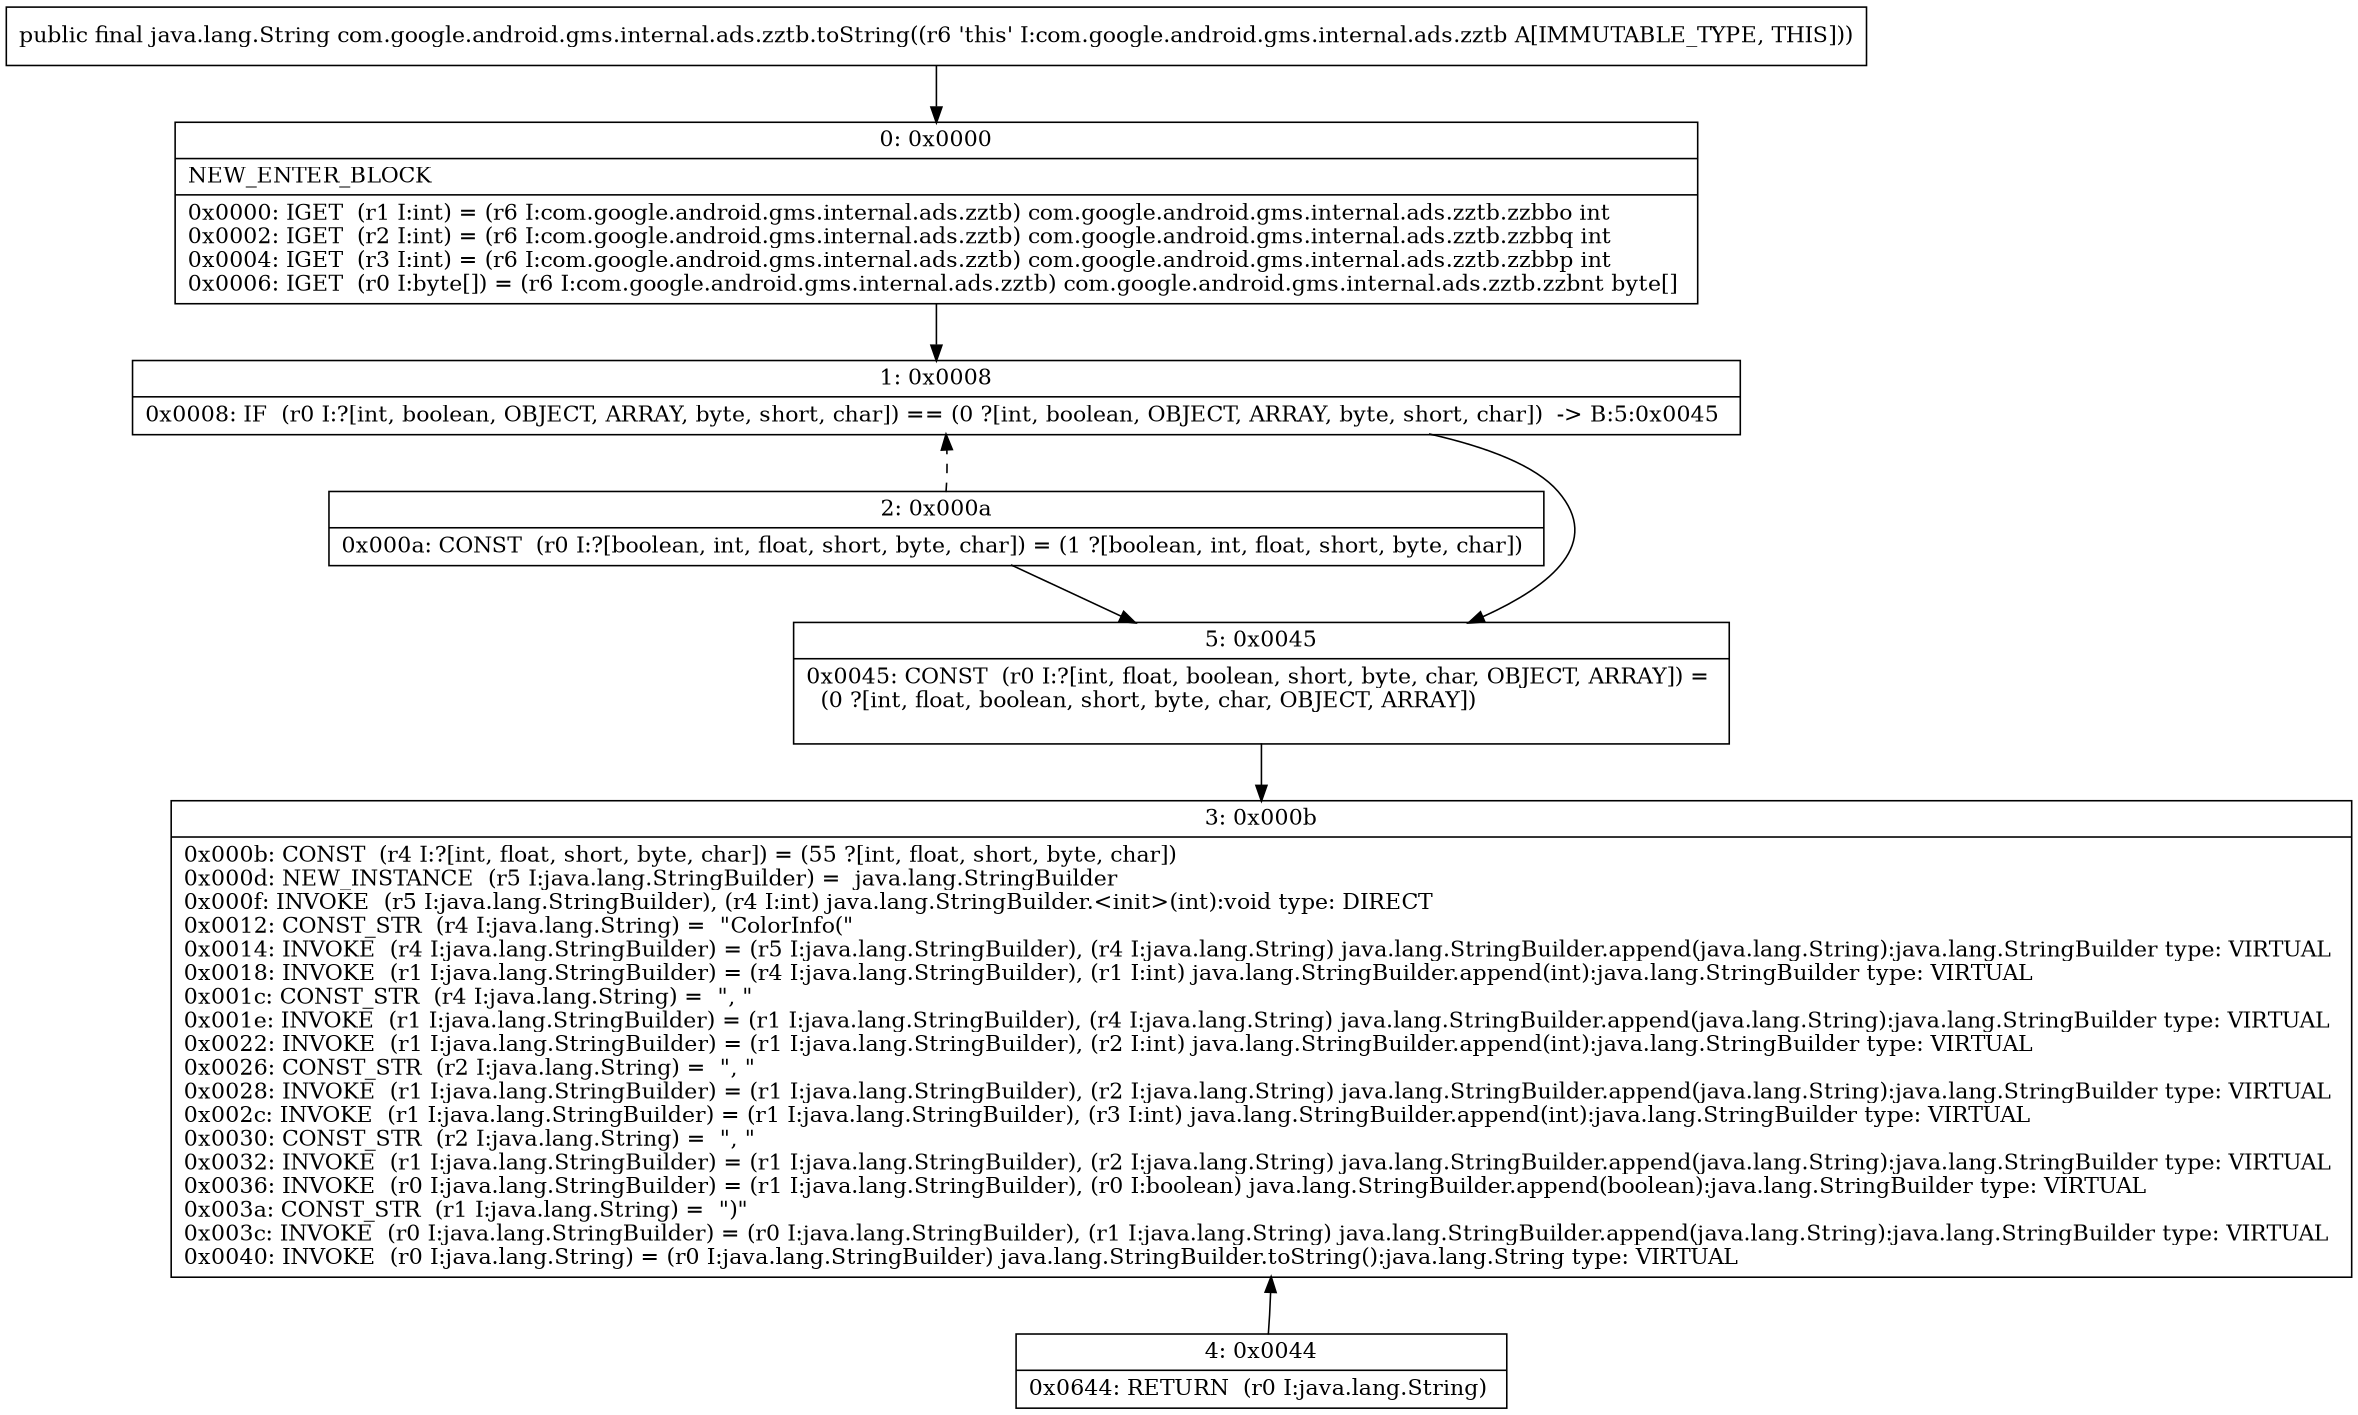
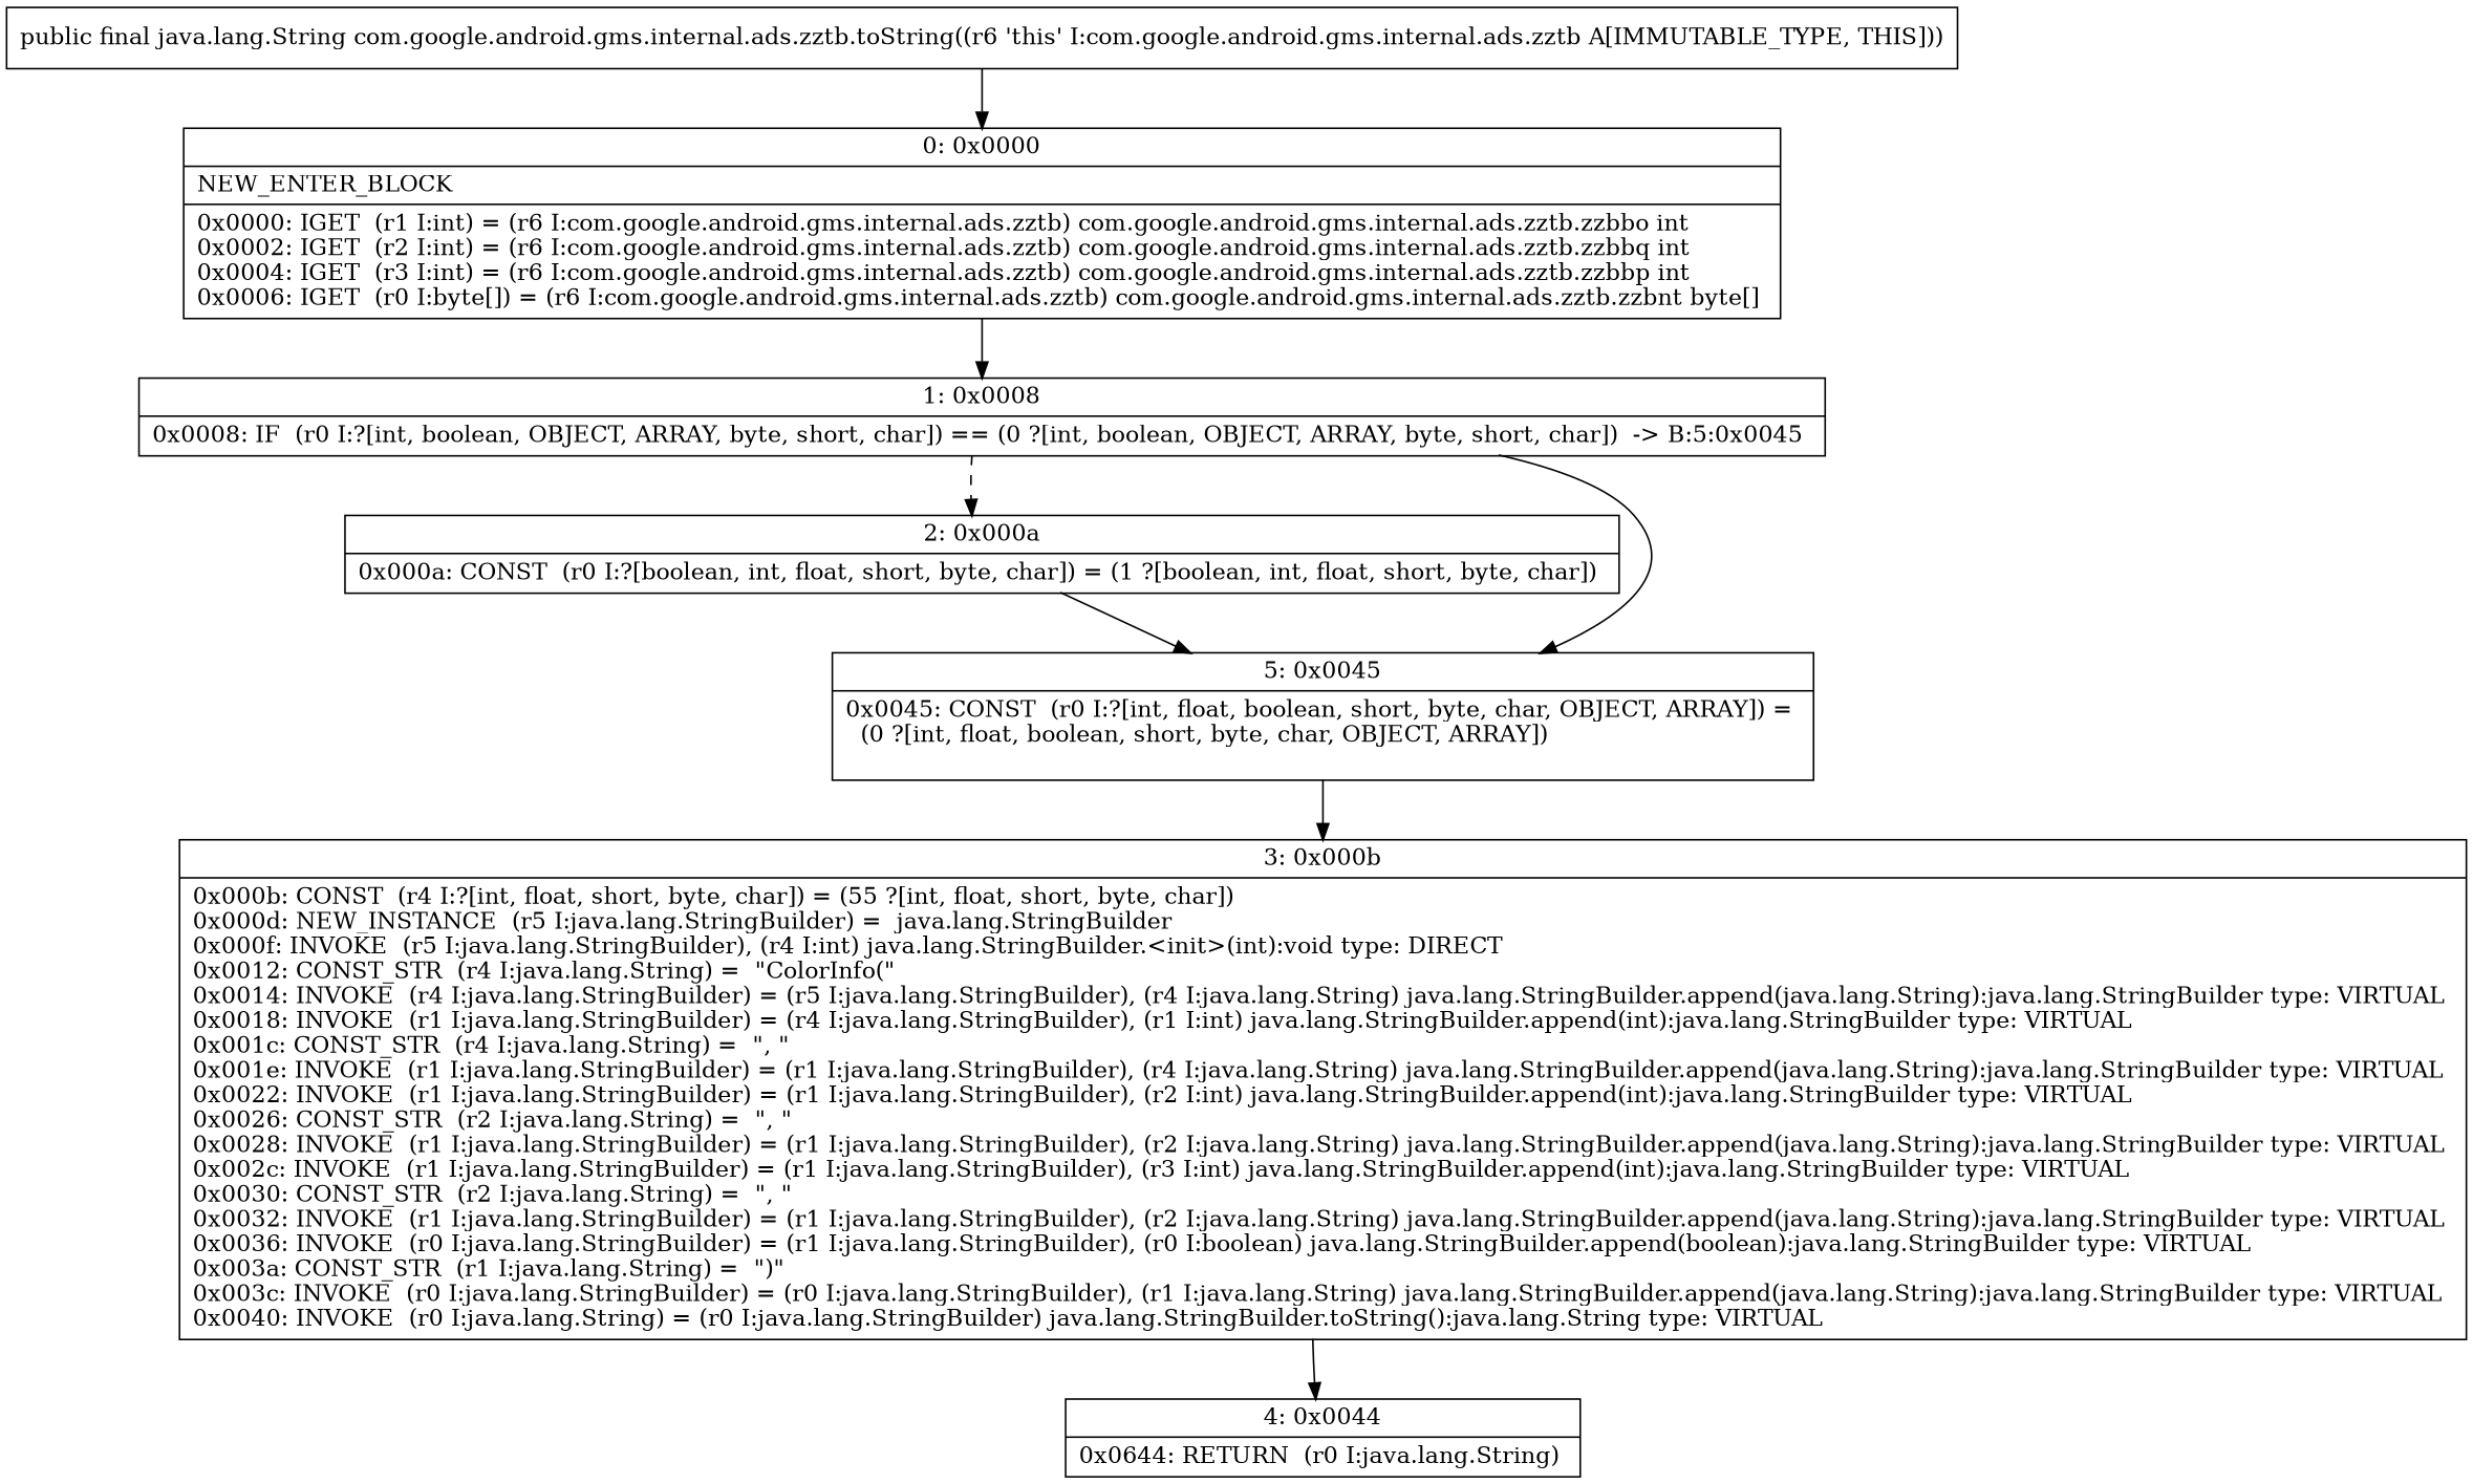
  digraph {
    node [shape=record]
    n1 [label="{0\:\ 0x0000|NEW_ENTER_BLOCK\l|0x0000: IGET  (r1 I:int) = (r6 I:com.google.android.gms.internal.ads.zztb) com.google.android.gms.internal.ads.zztb.zzbbo int \l0x0002: IGET  (r2 I:int) = (r6 I:com.google.android.gms.internal.ads.zztb) com.google.android.gms.internal.ads.zztb.zzbbq int \l0x0004: IGET  (r3 I:int) = (r6 I:com.google.android.gms.internal.ads.zztb) com.google.android.gms.internal.ads.zztb.zzbbp int \l0x0006: IGET  (r0 I:byte[]) = (r6 I:com.google.android.gms.internal.ads.zztb) com.google.android.gms.internal.ads.zztb.zzbnt byte[] \l}"]
    n2 [label="{1\:\ 0x0008|0x0008: IF  (r0 I:?[int, boolean, OBJECT, ARRAY, byte, short, char]) == (0 ?[int, boolean, OBJECT, ARRAY, byte, short, char])  \-\> B:5:0x0045 \l}"]
    n3 [label="{2\:\ 0x000a|0x000a: CONST  (r0 I:?[boolean, int, float, short, byte, char]) = (1 ?[boolean, int, float, short, byte, char]) \l}"]
    n4 [label="{5\:\ 0x0045|0x0045: CONST  (r0 I:?[int, float, boolean, short, byte, char, OBJECT, ARRAY]) = \l  (0 ?[int, float, boolean, short, byte, char, OBJECT, ARRAY])\l \l}"]
    n5 [label="{3\:\ 0x000b|0x000b: CONST  (r4 I:?[int, float, short, byte, char]) = (55 ?[int, float, short, byte, char]) \l0x000d: NEW_INSTANCE  (r5 I:java.lang.StringBuilder) =  java.lang.StringBuilder \l0x000f: INVOKE  (r5 I:java.lang.StringBuilder), (r4 I:int) java.lang.StringBuilder.\<init\>(int):void type: DIRECT \l0x0012: CONST_STR  (r4 I:java.lang.String) =  \"ColorInfo(\" \l0x0014: INVOKE  (r4 I:java.lang.StringBuilder) = (r5 I:java.lang.StringBuilder), (r4 I:java.lang.String) java.lang.StringBuilder.append(java.lang.String):java.lang.StringBuilder type: VIRTUAL \l0x0018: INVOKE  (r1 I:java.lang.StringBuilder) = (r4 I:java.lang.StringBuilder), (r1 I:int) java.lang.StringBuilder.append(int):java.lang.StringBuilder type: VIRTUAL \l0x001c: CONST_STR  (r4 I:java.lang.String) =  \", \" \l0x001e: INVOKE  (r1 I:java.lang.StringBuilder) = (r1 I:java.lang.StringBuilder), (r4 I:java.lang.String) java.lang.StringBuilder.append(java.lang.String):java.lang.StringBuilder type: VIRTUAL \l0x0022: INVOKE  (r1 I:java.lang.StringBuilder) = (r1 I:java.lang.StringBuilder), (r2 I:int) java.lang.StringBuilder.append(int):java.lang.StringBuilder type: VIRTUAL \l0x0026: CONST_STR  (r2 I:java.lang.String) =  \", \" \l0x0028: INVOKE  (r1 I:java.lang.StringBuilder) = (r1 I:java.lang.StringBuilder), (r2 I:java.lang.String) java.lang.StringBuilder.append(java.lang.String):java.lang.StringBuilder type: VIRTUAL \l0x002c: INVOKE  (r1 I:java.lang.StringBuilder) = (r1 I:java.lang.StringBuilder), (r3 I:int) java.lang.StringBuilder.append(int):java.lang.StringBuilder type: VIRTUAL \l0x0030: CONST_STR  (r2 I:java.lang.String) =  \", \" \l0x0032: INVOKE  (r1 I:java.lang.StringBuilder) = (r1 I:java.lang.StringBuilder), (r2 I:java.lang.String) java.lang.StringBuilder.append(java.lang.String):java.lang.StringBuilder type: VIRTUAL \l0x0036: INVOKE  (r0 I:java.lang.StringBuilder) = (r1 I:java.lang.StringBuilder), (r0 I:boolean) java.lang.StringBuilder.append(boolean):java.lang.StringBuilder type: VIRTUAL \l0x003a: CONST_STR  (r1 I:java.lang.String) =  \")\" \l0x003c: INVOKE  (r0 I:java.lang.StringBuilder) = (r0 I:java.lang.StringBuilder), (r1 I:java.lang.String) java.lang.StringBuilder.append(java.lang.String):java.lang.StringBuilder type: VIRTUAL \l0x0040: INVOKE  (r0 I:java.lang.String) = (r0 I:java.lang.StringBuilder) java.lang.StringBuilder.toString():java.lang.String type: VIRTUAL \l}"]
    n6 [label="{4\:\ 0x0044|0x0644: RETURN  (r0 I:java.lang.String) \l}"]
    n7 [label="{public final java.lang.String com.google.android.gms.internal.ads.zztb.toString((r6 'this' I:com.google.android.gms.internal.ads.zztb A[IMMUTABLE_TYPE, THIS])) }"]
    n1 -> n2
-   n3 -> n2 [style=dashed]
+   n2 -> n3 [style=dashed]
    n2 -> n4
    n3 -> n4
    n4 -> n5
-   n6 -> n5
+   n5 -> n6
    n7 -> n1
  }
